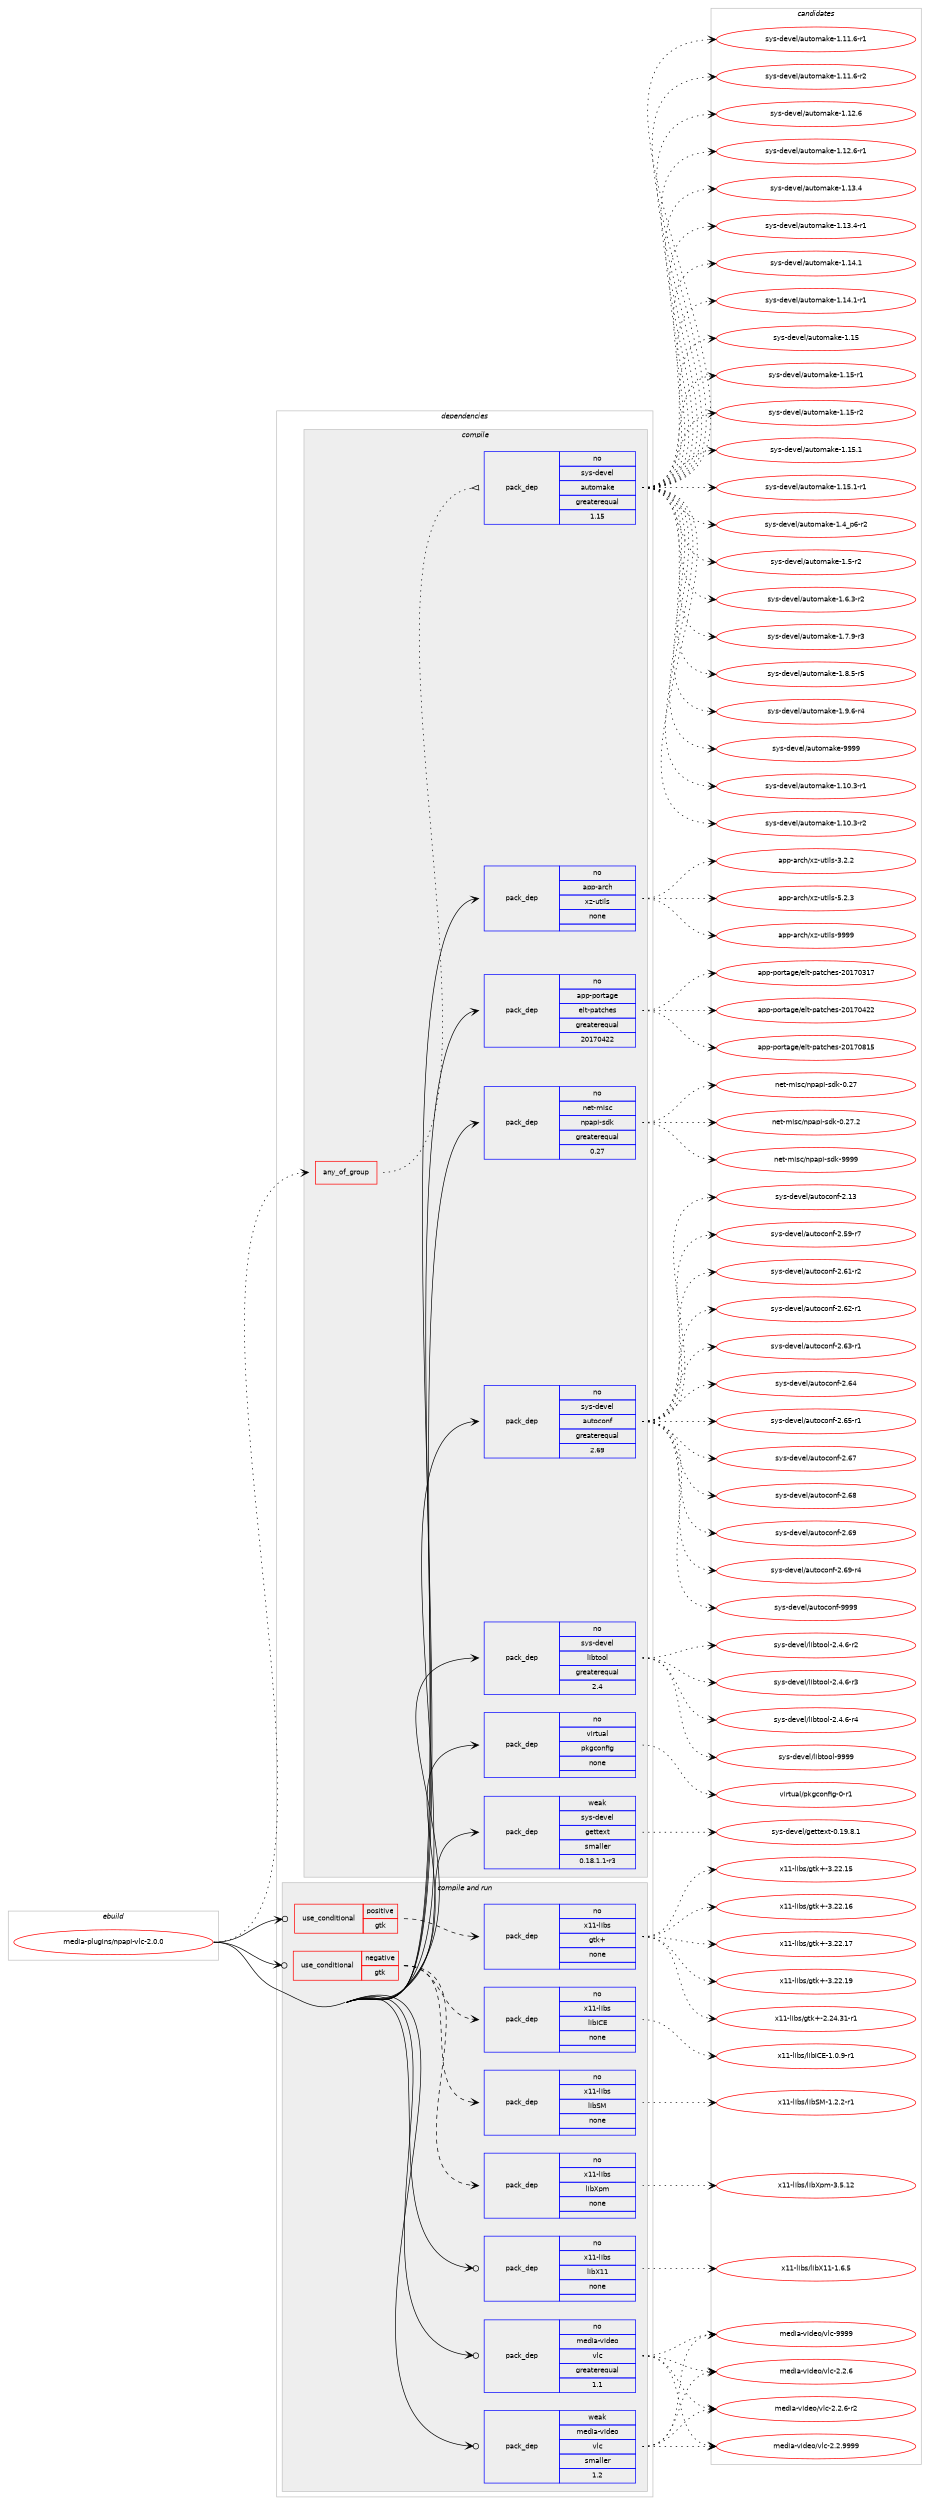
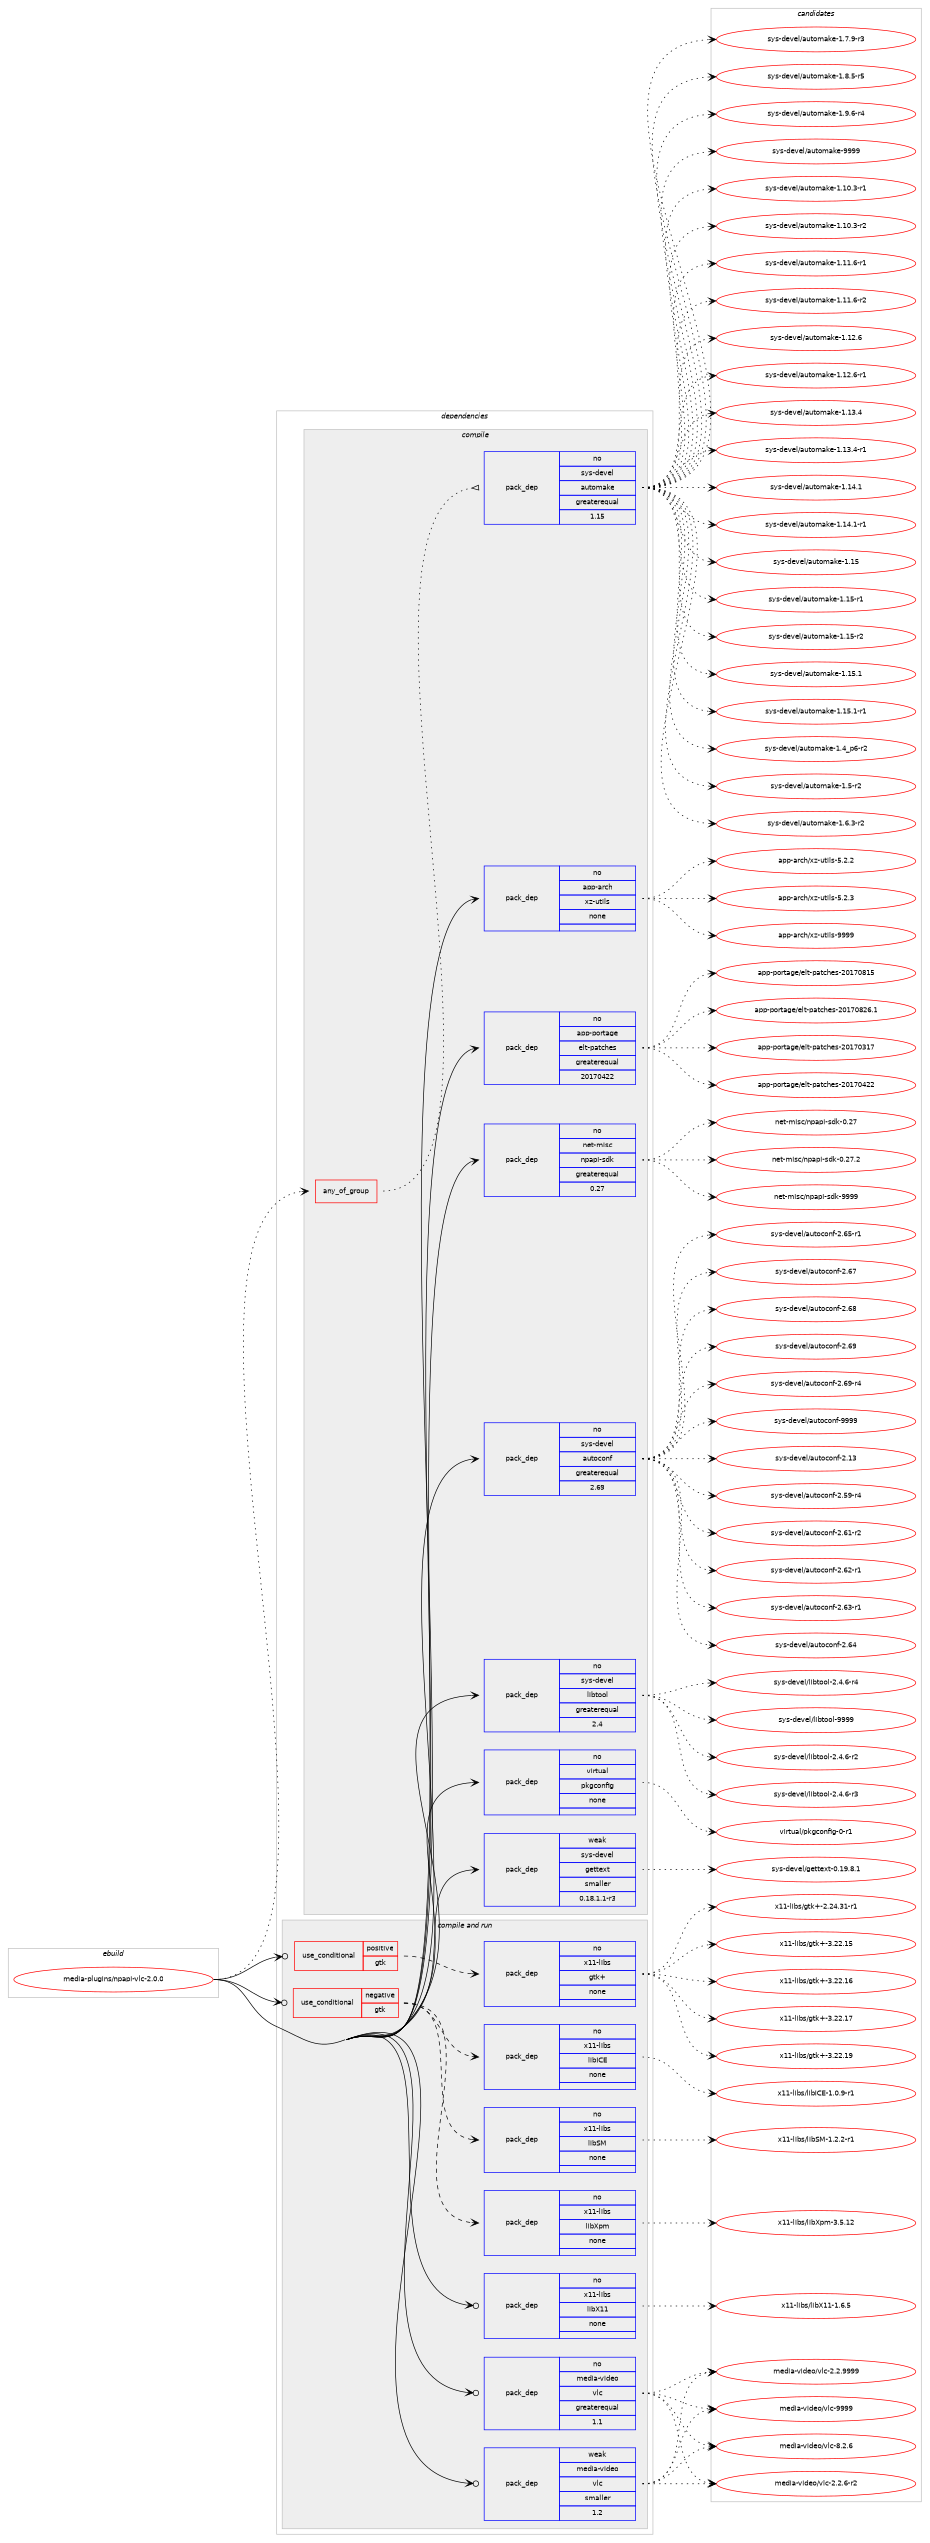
  digraph {
    compound=true
    concentrate=true
    fontname=Helvetica
    fontsize=10
    newrank=true
    rankdir=LR
    ranksep=1.5
    node [color=red fontname=Helvetica fontsize=10]
    edge [arrowhead=vee headport=w style=dotted tailport=e weight=100]
    n1 [label="media-plugins/npapi-vlc-2.0.0" width=4]
    n2 [color=blue label=<<TABLE BORDER="0" CELLBORDER="1" CELLSPACING="0" CELLPADDING="4" WIDTH="220"><TR><TD ROWSPAN="6" CELLPADDING="30">pack_dep</TD></TR><TR><TD WIDTH="110">no</TD></TR><TR><TD>sys-devel</TD></TR><TR><TD>automake</TD></TR><TR><TD>greaterequal</TD></TR><TR><TD>1.15</TD></TR></TABLE>> shape=none]
    n3 [label=<<TABLE BORDER="0" CELLBORDER="1" CELLSPACING="0" CELLPADDING="4"><TR><TD CELLPADDING="10">any_of_group</TD></TR></TABLE>> shape=none]
    n4 [color=blue label=<<TABLE BORDER="0" CELLBORDER="1" CELLSPACING="0" CELLPADDING="4" WIDTH="220"><TR><TD ROWSPAN="6" CELLPADDING="30">pack_dep</TD></TR><TR><TD WIDTH="110">no</TD></TR><TR><TD>app-arch</TD></TR><TR><TD>xz-utils</TD></TR><TR><TD>none</TD></TR><TR><TD></TD></TR></TABLE>> shape=none]
    n5 [color=blue label=<<TABLE BORDER="0" CELLBORDER="1" CELLSPACING="0" CELLPADDING="4" WIDTH="220"><TR><TD ROWSPAN="6" CELLPADDING="30">pack_dep</TD></TR><TR><TD WIDTH="110">no</TD></TR><TR><TD>app-portage</TD></TR><TR><TD>elt-patches</TD></TR><TR><TD>greaterequal</TD></TR><TR><TD>20170422</TD></TR></TABLE>> shape=none]
    n6 [color=blue label=<<TABLE BORDER="0" CELLBORDER="1" CELLSPACING="0" CELLPADDING="4" WIDTH="220"><TR><TD ROWSPAN="6" CELLPADDING="30">pack_dep</TD></TR><TR><TD WIDTH="110">no</TD></TR><TR><TD>net-misc</TD></TR><TR><TD>npapi-sdk</TD></TR><TR><TD>greaterequal</TD></TR><TR><TD>0.27</TD></TR></TABLE>> shape=none]
    n7 [color=blue label=<<TABLE BORDER="0" CELLBORDER="1" CELLSPACING="0" CELLPADDING="4" WIDTH="220"><TR><TD ROWSPAN="6" CELLPADDING="30">pack_dep</TD></TR><TR><TD WIDTH="110">no</TD></TR><TR><TD>sys-devel</TD></TR><TR><TD>autoconf</TD></TR><TR><TD>greaterequal</TD></TR><TR><TD>2.69</TD></TR></TABLE>> shape=none]
    n8 [color=blue label=<<TABLE BORDER="0" CELLBORDER="1" CELLSPACING="0" CELLPADDING="4" WIDTH="220"><TR><TD ROWSPAN="6" CELLPADDING="30">pack_dep</TD></TR><TR><TD WIDTH="110">no</TD></TR><TR><TD>sys-devel</TD></TR><TR><TD>libtool</TD></TR><TR><TD>greaterequal</TD></TR><TR><TD>2.4</TD></TR></TABLE>> shape=none]
    n9 [color=blue label=<<TABLE BORDER="0" CELLBORDER="1" CELLSPACING="0" CELLPADDING="4" WIDTH="220"><TR><TD ROWSPAN="6" CELLPADDING="30">pack_dep</TD></TR><TR><TD WIDTH="110">no</TD></TR><TR><TD>virtual</TD></TR><TR><TD>pkgconfig</TD></TR><TR><TD>none</TD></TR><TR><TD></TD></TR></TABLE>> shape=none]
    n10 [color=blue label=<<TABLE BORDER="0" CELLBORDER="1" CELLSPACING="0" CELLPADDING="4" WIDTH="220"><TR><TD ROWSPAN="6" CELLPADDING="30">pack_dep</TD></TR><TR><TD WIDTH="110">weak</TD></TR><TR><TD>sys-devel</TD></TR><TR><TD>gettext</TD></TR><TR><TD>smaller</TD></TR><TR><TD>0.18.1.1-r3</TD></TR></TABLE>> shape=none]
    n11 [color=blue label=<<TABLE BORDER="0" CELLBORDER="1" CELLSPACING="0" CELLPADDING="4" WIDTH="220"><TR><TD ROWSPAN="6" CELLPADDING="30">pack_dep</TD></TR><TR><TD WIDTH="110">no</TD></TR><TR><TD>x11-libs</TD></TR><TR><TD>libXpm</TD></TR><TR><TD>none</TD></TR><TR><TD></TD></TR></TABLE>> shape=none]
    n12 [color=blue label=<<TABLE BORDER="0" CELLBORDER="1" CELLSPACING="0" CELLPADDING="4" WIDTH="220"><TR><TD ROWSPAN="6" CELLPADDING="30">pack_dep</TD></TR><TR><TD WIDTH="110">no</TD></TR><TR><TD>x11-libs</TD></TR><TR><TD>libSM</TD></TR><TR><TD>none</TD></TR><TR><TD></TD></TR></TABLE>> shape=none]
    n13 [color=blue label=<<TABLE BORDER="0" CELLBORDER="1" CELLSPACING="0" CELLPADDING="4" WIDTH="220"><TR><TD ROWSPAN="6" CELLPADDING="30">pack_dep</TD></TR><TR><TD WIDTH="110">no</TD></TR><TR><TD>x11-libs</TD></TR><TR><TD>libICE</TD></TR><TR><TD>none</TD></TR><TR><TD></TD></TR></TABLE>> shape=none]
    n14 [label=<<TABLE BORDER="0" CELLBORDER="1" CELLSPACING="0" CELLPADDING="4"><TR><TD ROWSPAN="3" CELLPADDING="10">use_conditional</TD></TR><TR><TD>negative</TD></TR><TR><TD>gtk</TD></TR></TABLE>> shape=none]
    n15 [color=blue label=<<TABLE BORDER="0" CELLBORDER="1" CELLSPACING="0" CELLPADDING="4" WIDTH="220"><TR><TD ROWSPAN="6" CELLPADDING="30">pack_dep</TD></TR><TR><TD WIDTH="110">no</TD></TR><TR><TD>x11-libs</TD></TR><TR><TD>gtk+</TD></TR><TR><TD>none</TD></TR><TR><TD></TD></TR></TABLE>> shape=none]
    n16 [label=<<TABLE BORDER="0" CELLBORDER="1" CELLSPACING="0" CELLPADDING="4"><TR><TD ROWSPAN="3" CELLPADDING="10">use_conditional</TD></TR><TR><TD>positive</TD></TR><TR><TD>gtk</TD></TR></TABLE>> shape=none]
    n17 [color=blue label=<<TABLE BORDER="0" CELLBORDER="1" CELLSPACING="0" CELLPADDING="4" WIDTH="220"><TR><TD ROWSPAN="6" CELLPADDING="30">pack_dep</TD></TR><TR><TD WIDTH="110">no</TD></TR><TR><TD>media-video</TD></TR><TR><TD>vlc</TD></TR><TR><TD>greaterequal</TD></TR><TR><TD>1.1</TD></TR></TABLE>> shape=none]
    n18 [color=blue label=<<TABLE BORDER="0" CELLBORDER="1" CELLSPACING="0" CELLPADDING="4" WIDTH="220"><TR><TD ROWSPAN="6" CELLPADDING="30">pack_dep</TD></TR><TR><TD WIDTH="110">no</TD></TR><TR><TD>x11-libs</TD></TR><TR><TD>libX11</TD></TR><TR><TD>none</TD></TR><TR><TD></TD></TR></TABLE>> shape=none]
    n19 [color=blue label=<<TABLE BORDER="0" CELLBORDER="1" CELLSPACING="0" CELLPADDING="4" WIDTH="220"><TR><TD ROWSPAN="6" CELLPADDING="30">pack_dep</TD></TR><TR><TD WIDTH="110">weak</TD></TR><TR><TD>media-video</TD></TR><TR><TD>vlc</TD></TR><TR><TD>smaller</TD></TR><TR><TD>1.2</TD></TR></TABLE>> shape=none]
    n20 [label="sys-devel/automake-1.10.3-r1" width=4]
    n21 [label="sys-devel/automake-1.10.3-r2" width=4]
    n22 [label="sys-devel/automake-1.11.6-r1" width=4]
    n23 [label="sys-devel/automake-1.11.6-r2" width=4]
    n24 [label="sys-devel/automake-1.12.6" width=4]
    n25 [label="sys-devel/automake-1.12.6-r1" width=4]
    n26 [label="sys-devel/automake-1.13.4" width=4]
    n27 [label="sys-devel/automake-1.13.4-r1" width=4]
    n28 [label="sys-devel/automake-1.14.1" width=4]
    n29 [label="sys-devel/automake-1.14.1-r1" width=4]
    n30 [label="sys-devel/automake-1.15" width=4]
    n31 [label="sys-devel/automake-1.15-r1" width=4]
    n32 [label="sys-devel/automake-1.15-r2" width=4]
    n33 [label="sys-devel/automake-1.15.1" width=4]
    n34 [label="sys-devel/automake-1.15.1-r1" width=4]
    n35 [label="sys-devel/automake-1.4_p6-r2" width=4]
    n36 [label="sys-devel/automake-1.5-r2" width=4]
    n37 [label="sys-devel/automake-1.6.3-r2" width=4]
    n38 [label="sys-devel/automake-1.7.9-r3" width=4]
    n39 [label="sys-devel/automake-1.8.5-r5" width=4]
    n40 [label="sys-devel/automake-1.9.6-r4" width=4]
    n41 [label="sys-devel/automake-9999" width=4]
-   n42 [label="app-arch/xz-utils-3.2.2" width=4]
+   n42 [label="app-arch/xz-utils-5.2.2" width=4]
    n43 [label="app-arch/xz-utils-5.2.3" width=4]
    n44 [label="app-arch/xz-utils-9999" width=4]
    n45 [label="app-portage/elt-patches-20170317" width=4]
    n46 [label="app-portage/elt-patches-20170422" width=4]
    n47 [label="app-portage/elt-patches-20170815" width=4]
+   n48 [label="app-portage/elt-patches-20170826.1" width=4]
    n49 [label="net-misc/npapi-sdk-0.27" width=4]
    n50 [label="net-misc/npapi-sdk-0.27.2" width=4]
    n51 [label="net-misc/npapi-sdk-9999" width=4]
    n52 [label="sys-devel/autoconf-2.13" width=4]
-   n53 [label="sys-devel/autoconf-2.59-r7" width=4]
+   n53 [label="sys-devel/autoconf-2.59-r4" width=4]
    n54 [label="sys-devel/autoconf-2.61-r2" width=4]
    n55 [label="sys-devel/autoconf-2.62-r1" width=4]
    n56 [label="sys-devel/autoconf-2.63-r1" width=4]
    n57 [label="sys-devel/autoconf-2.64" width=4]
    n58 [label="sys-devel/autoconf-2.65-r1" width=4]
    n59 [label="sys-devel/autoconf-2.67" width=4]
    n60 [label="sys-devel/autoconf-2.68" width=4]
    n61 [label="sys-devel/autoconf-2.69" width=4]
    n62 [label="sys-devel/autoconf-2.69-r4" width=4]
    n63 [label="sys-devel/autoconf-9999" width=4]
    n64 [label="sys-devel/libtool-2.4.6-r2" width=4]
    n65 [label="sys-devel/libtool-2.4.6-r3" width=4]
    n66 [label="sys-devel/libtool-2.4.6-r4" width=4]
    n67 [label="sys-devel/libtool-9999" width=4]
    n68 [label="virtual/pkgconfig-0-r1" width=4]
    n69 [label="sys-devel/gettext-0.19.8.1" width=4]
    n70 [label="x11-libs/libXpm-3.5.12" width=4]
    n71 [label="x11-libs/libSM-1.2.2-r1" width=4]
    n72 [label="x11-libs/libICE-1.0.9-r1" width=4]
    n73 [label="x11-libs/gtk+-2.24.31-r1" width=4]
    n74 [label="x11-libs/gtk+-3.22.15" width=4]
    n75 [label="x11-libs/gtk+-3.22.16" width=4]
    n76 [label="x11-libs/gtk+-3.22.17" width=4]
    n77 [label="x11-libs/gtk+-3.22.19" width=4]
-   n78 [label="media-video/vlc-2.2.6" width=4]
+   n78 [label="media-video/vlc-8.2.6" width=4]
    n79 [label="media-video/vlc-2.2.6-r2" width=4]
    n80 [label="media-video/vlc-2.2.9999" width=4]
    n81 [label="media-video/vlc-9999" width=4]
    n82 [label="x11-libs/libX11-1.6.5" width=4]
    subgraph cluster_1 {
      color=gray
      label=<<i>ebuild</i>>
      rank=same
      n1
    }
    subgraph cluster_2 {
      color=gray
      label=<<i>dependencies</i>>
      subgraph cluster_3 {
        color=gray
        fillcolor="#eeeeee"
        label=<<i>compile</i>>
        style=filled
        subgraph sub_4 {
          color=gray
          fillcolor="#eeeeee"
          label=<<i>compile</i>>
          style=filled
          n3
          subgraph sub_5 {
            color=gray
            fillcolor="#eeeeee"
            label=<<i>compile</i>>
            style=filled
            n2
          }
        }
        subgraph sub_6 {
          color=gray
          fillcolor="#eeeeee"
          label=<<i>compile</i>>
          style=filled
          n4
        }
        subgraph sub_7 {
          color=gray
          fillcolor="#eeeeee"
          label=<<i>compile</i>>
          style=filled
          n5
        }
        subgraph sub_8 {
          color=gray
          fillcolor="#eeeeee"
          label=<<i>compile</i>>
          style=filled
          n6
        }
        subgraph sub_9 {
          color=gray
          fillcolor="#eeeeee"
          label=<<i>compile</i>>
          style=filled
          n7
        }
        subgraph sub_10 {
          color=gray
          fillcolor="#eeeeee"
          label=<<i>compile</i>>
          style=filled
          n8
        }
        subgraph sub_11 {
          color=gray
          fillcolor="#eeeeee"
          label=<<i>compile</i>>
          style=filled
          n9
        }
        subgraph sub_12 {
          color=gray
          fillcolor="#eeeeee"
          label=<<i>compile</i>>
          style=filled
          n10
        }
      }
      subgraph cluster_13 {
        color=gray
        fillcolor="#eeeeee"
        label=<<i>compile and run</i>>
        style=filled
        subgraph sub_14 {
          color=gray
          fillcolor="#eeeeee"
          label=<<i>compile and run</i>>
          style=filled
          n14
          subgraph sub_15 {
            color=gray
            fillcolor="#eeeeee"
            label=<<i>compile and run</i>>
            style=filled
            n11
          }
          subgraph sub_16 {
            color=gray
            fillcolor="#eeeeee"
            label=<<i>compile and run</i>>
            style=filled
            n12
          }
          subgraph sub_17 {
            color=gray
            fillcolor="#eeeeee"
            label=<<i>compile and run</i>>
            style=filled
            n13
          }
        }
        subgraph sub_18 {
          color=gray
          fillcolor="#eeeeee"
          label=<<i>compile and run</i>>
          style=filled
          n16
          subgraph sub_19 {
            color=gray
            fillcolor="#eeeeee"
            label=<<i>compile and run</i>>
            style=filled
            n15
          }
        }
        subgraph sub_20 {
          color=gray
          fillcolor="#eeeeee"
          label=<<i>compile and run</i>>
          style=filled
          n17
        }
        subgraph sub_21 {
          color=gray
          fillcolor="#eeeeee"
          label=<<i>compile and run</i>>
          style=filled
          n18
        }
        subgraph sub_22 {
          color=gray
          fillcolor="#eeeeee"
          label=<<i>compile and run</i>>
          style=filled
          n19
        }
      }
      subgraph cluster_23 {
        color=gray
        fillcolor="#eeeeee"
        label=<<i>run</i>>
        style=filled
      }
    }
    subgraph cluster_24 {
      color=gray
      label=<<i>candidates</i>>
      rank=same
      subgraph sub_25 {
        color=black
        label=<<i>candidates</i>>
        nodesep=1
        rank=same
        n20
        n21
        n22
        n23
        n24
        n25
        n26
        n27
        n28
        n29
        n30
        n31
        n32
        n33
        n34
        n35
        n36
        n37
        n38
        n39
        n40
        n41
      }
      subgraph sub_26 {
        color=black
        label=<<i>candidates</i>>
        nodesep=1
        rank=same
        n42
        n43
        n44
      }
      subgraph sub_27 {
        color=black
        label=<<i>candidates</i>>
        nodesep=1
        rank=same
        n45
        n46
        n47
+       n48
      }
      subgraph sub_28 {
        color=black
        label=<<i>candidates</i>>
        nodesep=1
        rank=same
        n49
        n50
        n51
      }
      subgraph sub_29 {
        color=black
        label=<<i>candidates</i>>
        nodesep=1
        rank=same
        n52
        n53
        n54
        n55
        n56
        n57
        n58
        n59
        n60
        n61
        n62
        n63
      }
      subgraph sub_30 {
        color=black
        label=<<i>candidates</i>>
        nodesep=1
        rank=same
        n64
        n65
        n66
        n67
      }
      subgraph sub_31 {
        color=black
        label=<<i>candidates</i>>
        nodesep=1
        rank=same
        n68
      }
      subgraph sub_32 {
        color=black
        label=<<i>candidates</i>>
        nodesep=1
        rank=same
        n69
      }
      subgraph sub_33 {
        color=black
        label=<<i>candidates</i>>
        nodesep=1
        rank=same
        n70
      }
      subgraph sub_34 {
        color=black
        label=<<i>candidates</i>>
        nodesep=1
        rank=same
        n71
      }
      subgraph sub_35 {
        color=black
        label=<<i>candidates</i>>
        nodesep=1
        rank=same
        n72
      }
      subgraph sub_36 {
        color=black
        label=<<i>candidates</i>>
        nodesep=1
        rank=same
        n73
        n74
        n75
        n76
        n77
      }
      subgraph sub_37 {
        color=black
        label=<<i>candidates</i>>
        nodesep=1
        rank=same
        n78
        n79
        n80
        n81
      }
      subgraph sub_38 {
        color=black
        label=<<i>candidates</i>>
        nodesep=1
        rank=same
        n82
      }
      subgraph sub_39 {
        color=black
        label=<<i>candidates</i>>
        nodesep=1
        rank=same
        n78
        n79
        n80
        n81
      }
    }
    n1 -> n3 [weight=20]
    n1 -> n4 [style=solid weight=20]
    n1 -> n5 [style=solid weight=20]
    n1 -> n6 [style=solid weight=20]
    n1 -> n7 [style=solid weight=20]
    n1 -> n8 [style=solid weight=20]
    n1 -> n9 [style=solid weight=20]
    n1 -> n10 [style=solid weight=20]
    n1 -> n14 [arrowhead=odotvee style=solid weight=20]
    n1 -> n16 [arrowhead=odotvee style=solid weight=20]
    n1 -> n17 [arrowhead=odotvee style=solid weight=20]
    n1 -> n18 [arrowhead=odotvee style=solid weight=20]
    n1 -> n19 [arrowhead=odotvee style=solid weight=20]
    n2 -> n20
    n2 -> n21
    n2 -> n22
    n2 -> n23
    n2 -> n24
    n2 -> n25
    n2 -> n26
    n2 -> n27
    n2 -> n28
    n2 -> n29
    n2 -> n30
    n2 -> n31
    n2 -> n32
    n2 -> n33
    n2 -> n34
    n2 -> n35
    n2 -> n36
    n2 -> n37
    n2 -> n38
    n2 -> n39
    n2 -> n40
    n2 -> n41
    n3 -> n2 [arrowhead=oinv weight=20]
    n4 -> n42
    n4 -> n43
    n4 -> n44
    n5 -> n45
    n5 -> n46
    n5 -> n47
+   n5 -> n48
    n6 -> n49
    n6 -> n50
    n6 -> n51
    n7 -> n52
    n7 -> n53
    n7 -> n54
    n7 -> n55
    n7 -> n56
    n7 -> n57
    n7 -> n58
    n7 -> n59
    n7 -> n60
    n7 -> n61
    n7 -> n62
    n7 -> n63
    n8 -> n64
    n8 -> n65
    n8 -> n66
    n8 -> n67
    n9 -> n68
    n10 -> n69
    n11 -> n70
    n12 -> n71
    n13 -> n72
    n14 -> n11 [style=dashed weight=20]
    n14 -> n12 [style=dashed weight=20]
    n14 -> n13 [style=dashed weight=20]
    n15 -> n73
    n15 -> n74
    n15 -> n75
    n15 -> n76
    n15 -> n77
    n16 -> n15 [style=dashed weight=20]
    n17 -> n78
    n17 -> n79
    n17 -> n80
    n17 -> n81
    n18 -> n82
    n19 -> n78
    n19 -> n79
    n19 -> n80
    n19 -> n81
  }
